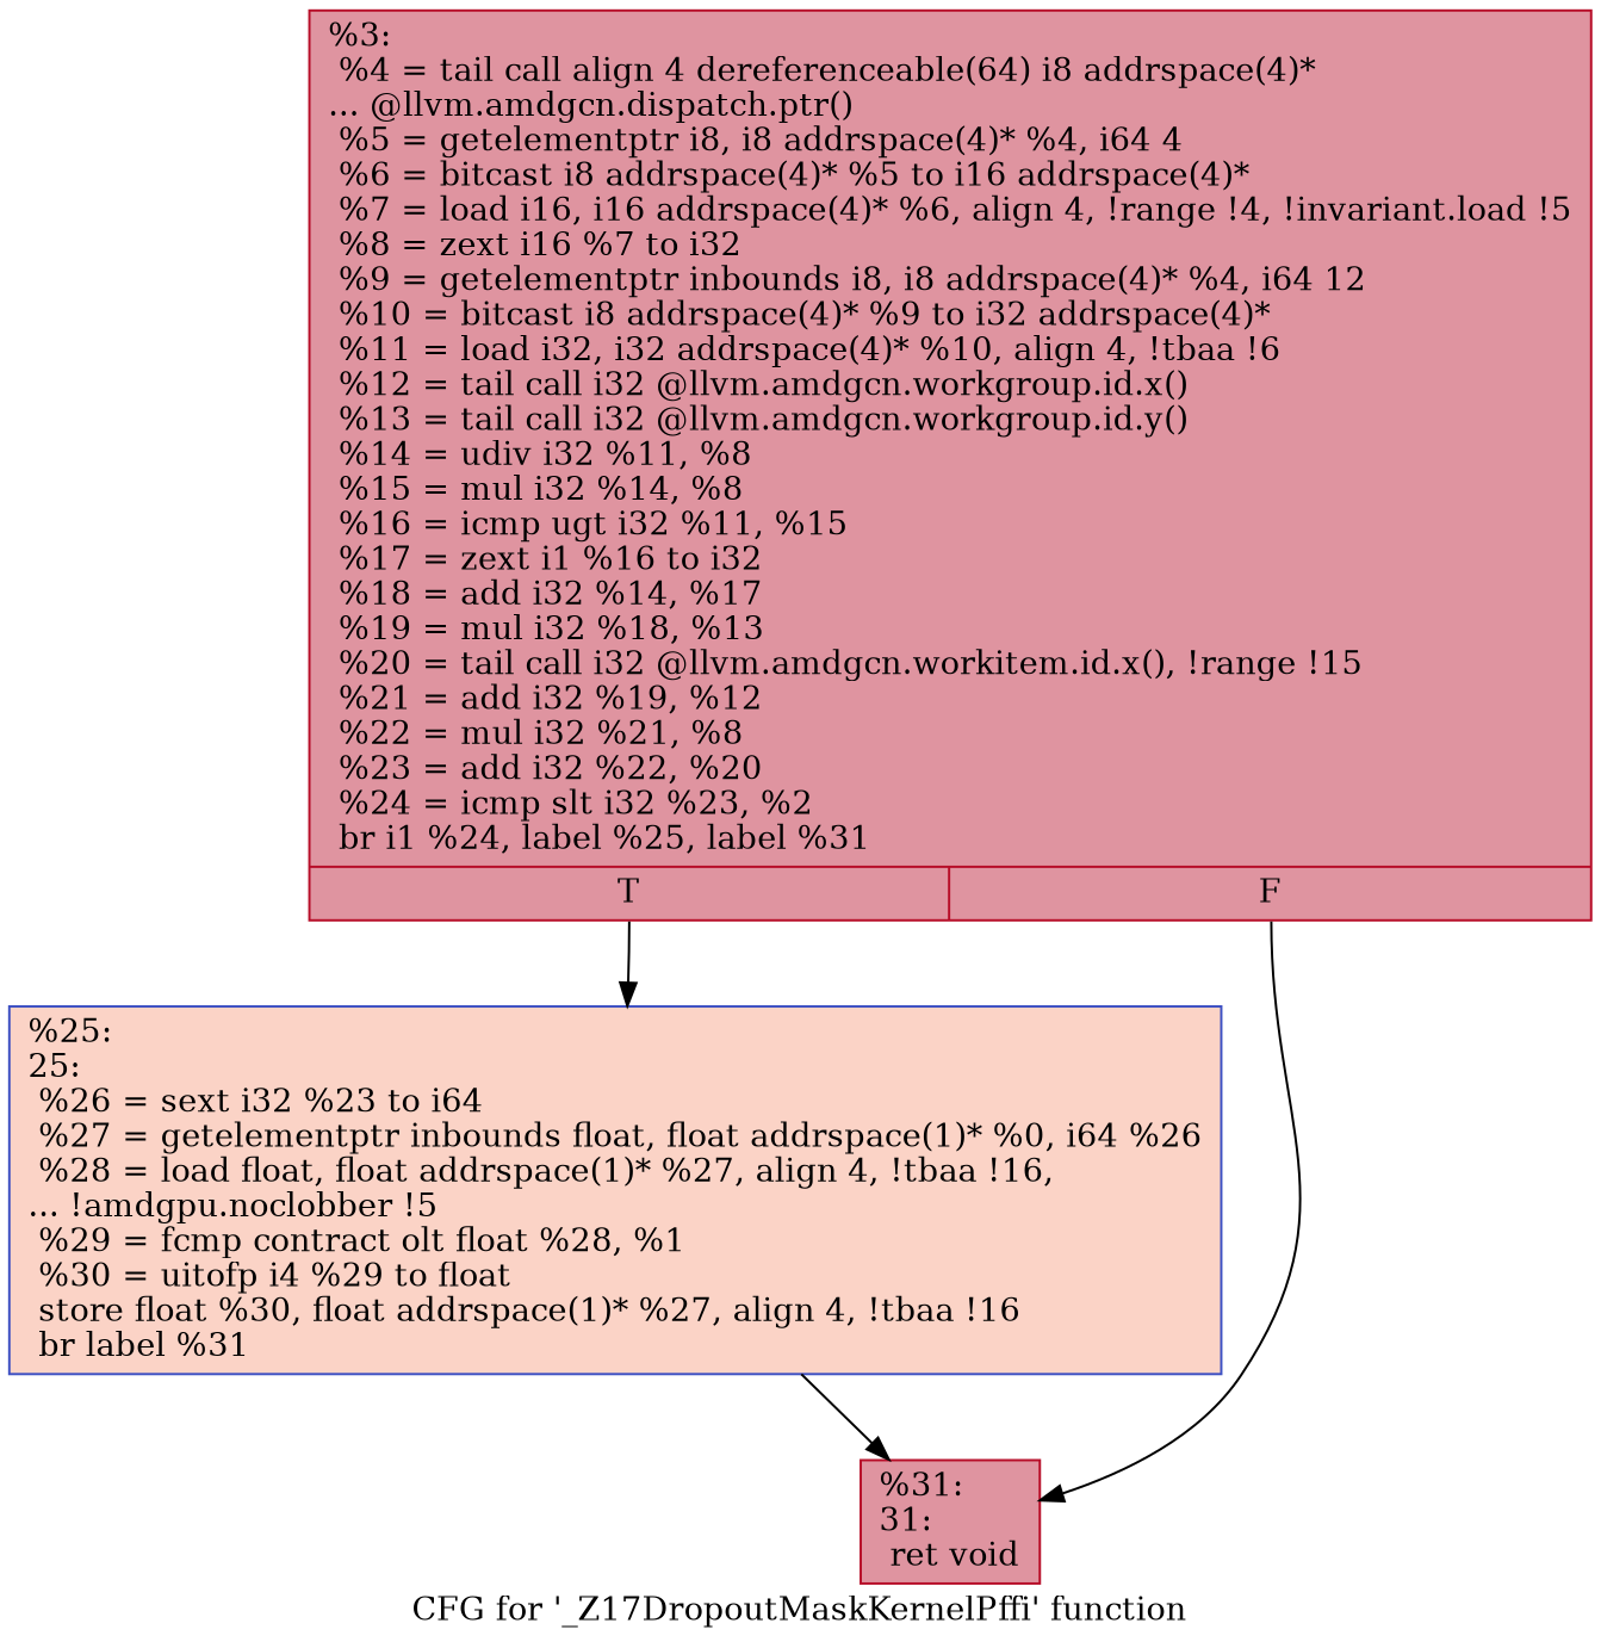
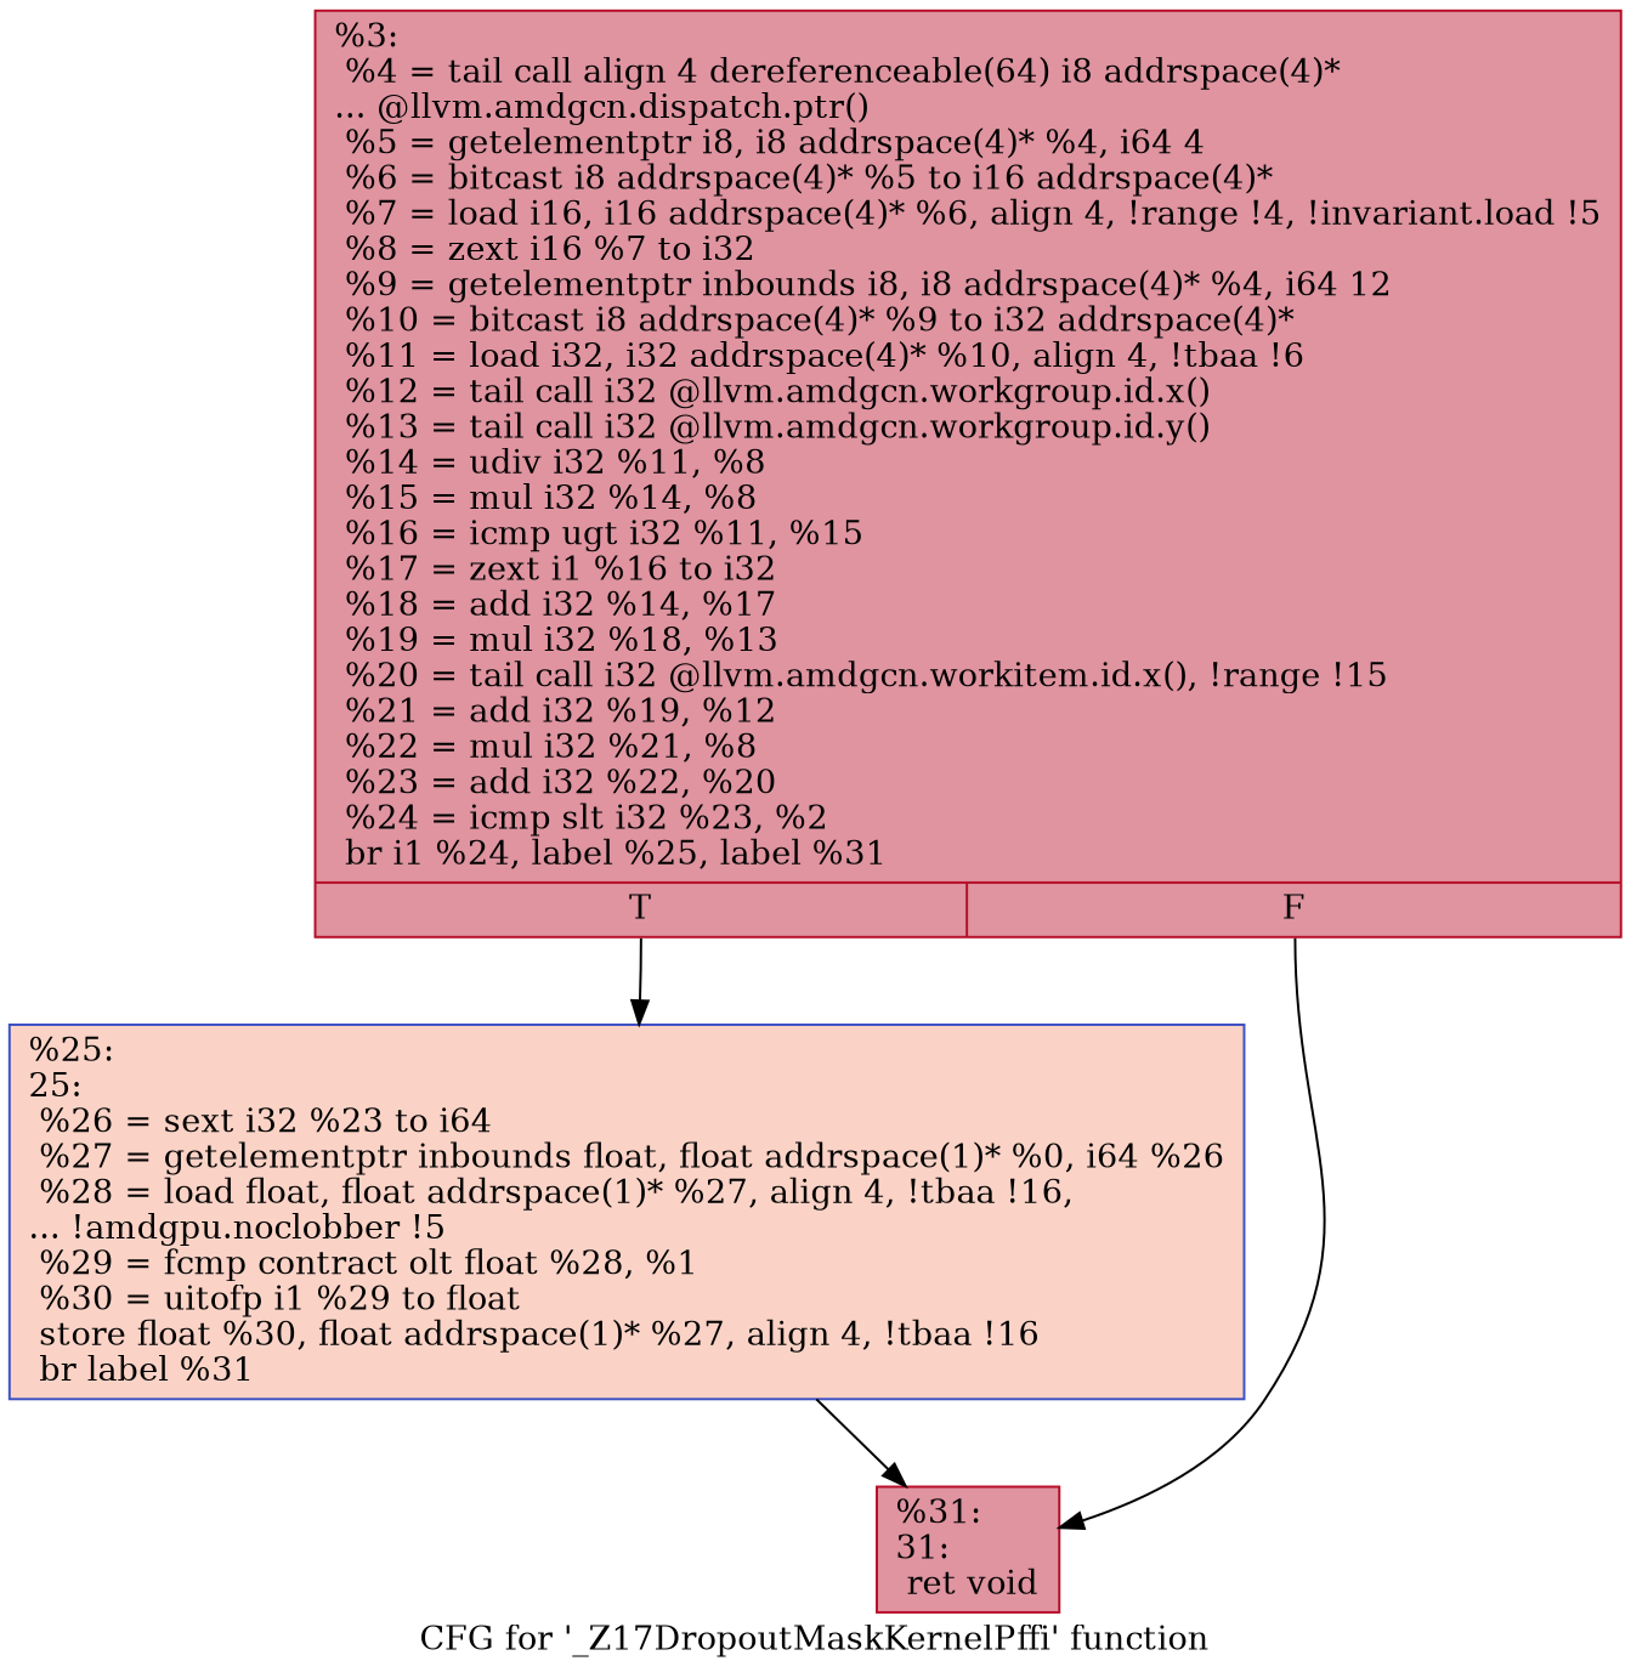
  digraph {
    label="CFG for '_Z17DropoutMaskKernelPffi' function"
    node [color="#b70d28ff" fillcolor="#b70d2870" shape=record style=filled]
    n1 [label="{%3:\l  %4 = tail call align 4 dereferenceable(64) i8 addrspace(4)*\l... @llvm.amdgcn.dispatch.ptr()\l  %5 = getelementptr i8, i8 addrspace(4)* %4, i64 4\l  %6 = bitcast i8 addrspace(4)* %5 to i16 addrspace(4)*\l  %7 = load i16, i16 addrspace(4)* %6, align 4, !range !4, !invariant.load !5\l  %8 = zext i16 %7 to i32\l  %9 = getelementptr inbounds i8, i8 addrspace(4)* %4, i64 12\l  %10 = bitcast i8 addrspace(4)* %9 to i32 addrspace(4)*\l  %11 = load i32, i32 addrspace(4)* %10, align 4, !tbaa !6\l  %12 = tail call i32 @llvm.amdgcn.workgroup.id.x()\l  %13 = tail call i32 @llvm.amdgcn.workgroup.id.y()\l  %14 = udiv i32 %11, %8\l  %15 = mul i32 %14, %8\l  %16 = icmp ugt i32 %11, %15\l  %17 = zext i1 %16 to i32\l  %18 = add i32 %14, %17\l  %19 = mul i32 %18, %13\l  %20 = tail call i32 @llvm.amdgcn.workitem.id.x(), !range !15\l  %21 = add i32 %19, %12\l  %22 = mul i32 %21, %8\l  %23 = add i32 %22, %20\l  %24 = icmp slt i32 %23, %2\l  br i1 %24, label %25, label %31\l|{<s0>T|<s1>F}}"]
-   n2 [color="#3d50c3ff" fillcolor="#f59c7d70" label="{%25:\l25:                                               \l  %26 = sext i32 %23 to i64\l  %27 = getelementptr inbounds float, float addrspace(1)* %0, i64 %26\l  %28 = load float, float addrspace(1)* %27, align 4, !tbaa !16,\l... !amdgpu.noclobber !5\l  %29 = fcmp contract olt float %28, %1\l  %30 = uitofp i4 %29 to float\l  store float %30, float addrspace(1)* %27, align 4, !tbaa !16\l  br label %31\l}"]
+   n2 [color="#3d50c3ff" fillcolor="#f59c7d70" label="{%25:\l25:                                               \l  %26 = sext i32 %23 to i64\l  %27 = getelementptr inbounds float, float addrspace(1)* %0, i64 %26\l  %28 = load float, float addrspace(1)* %27, align 4, !tbaa !16,\l... !amdgpu.noclobber !5\l  %29 = fcmp contract olt float %28, %1\l  %30 = uitofp i1 %29 to float\l  store float %30, float addrspace(1)* %27, align 4, !tbaa !16\l  br label %31\l}"]
    n3 [label="{%31:\l31:                                               \l  ret void\l}"]
    n1 -> n2 [tailport=s0]
    n1 -> n3 [tailport=s1]
    n2 -> n3
  }
